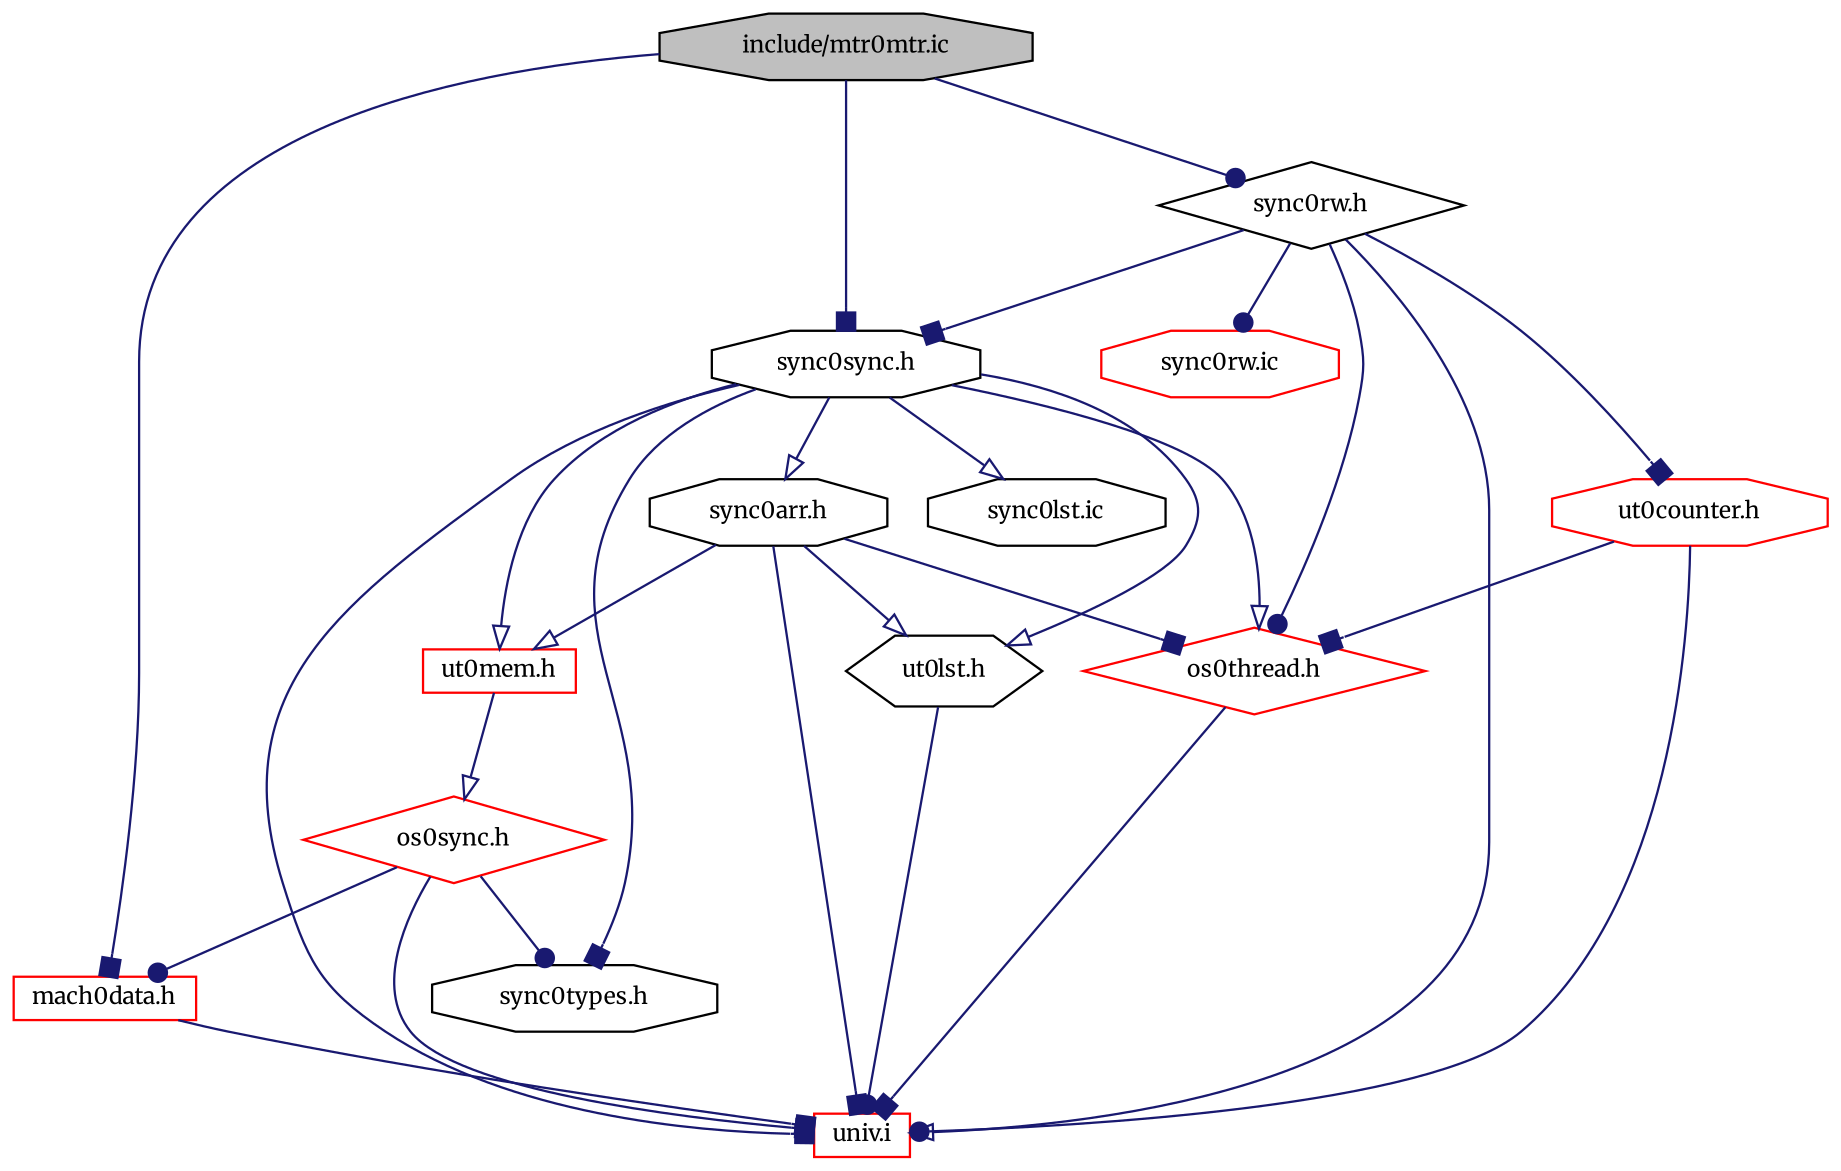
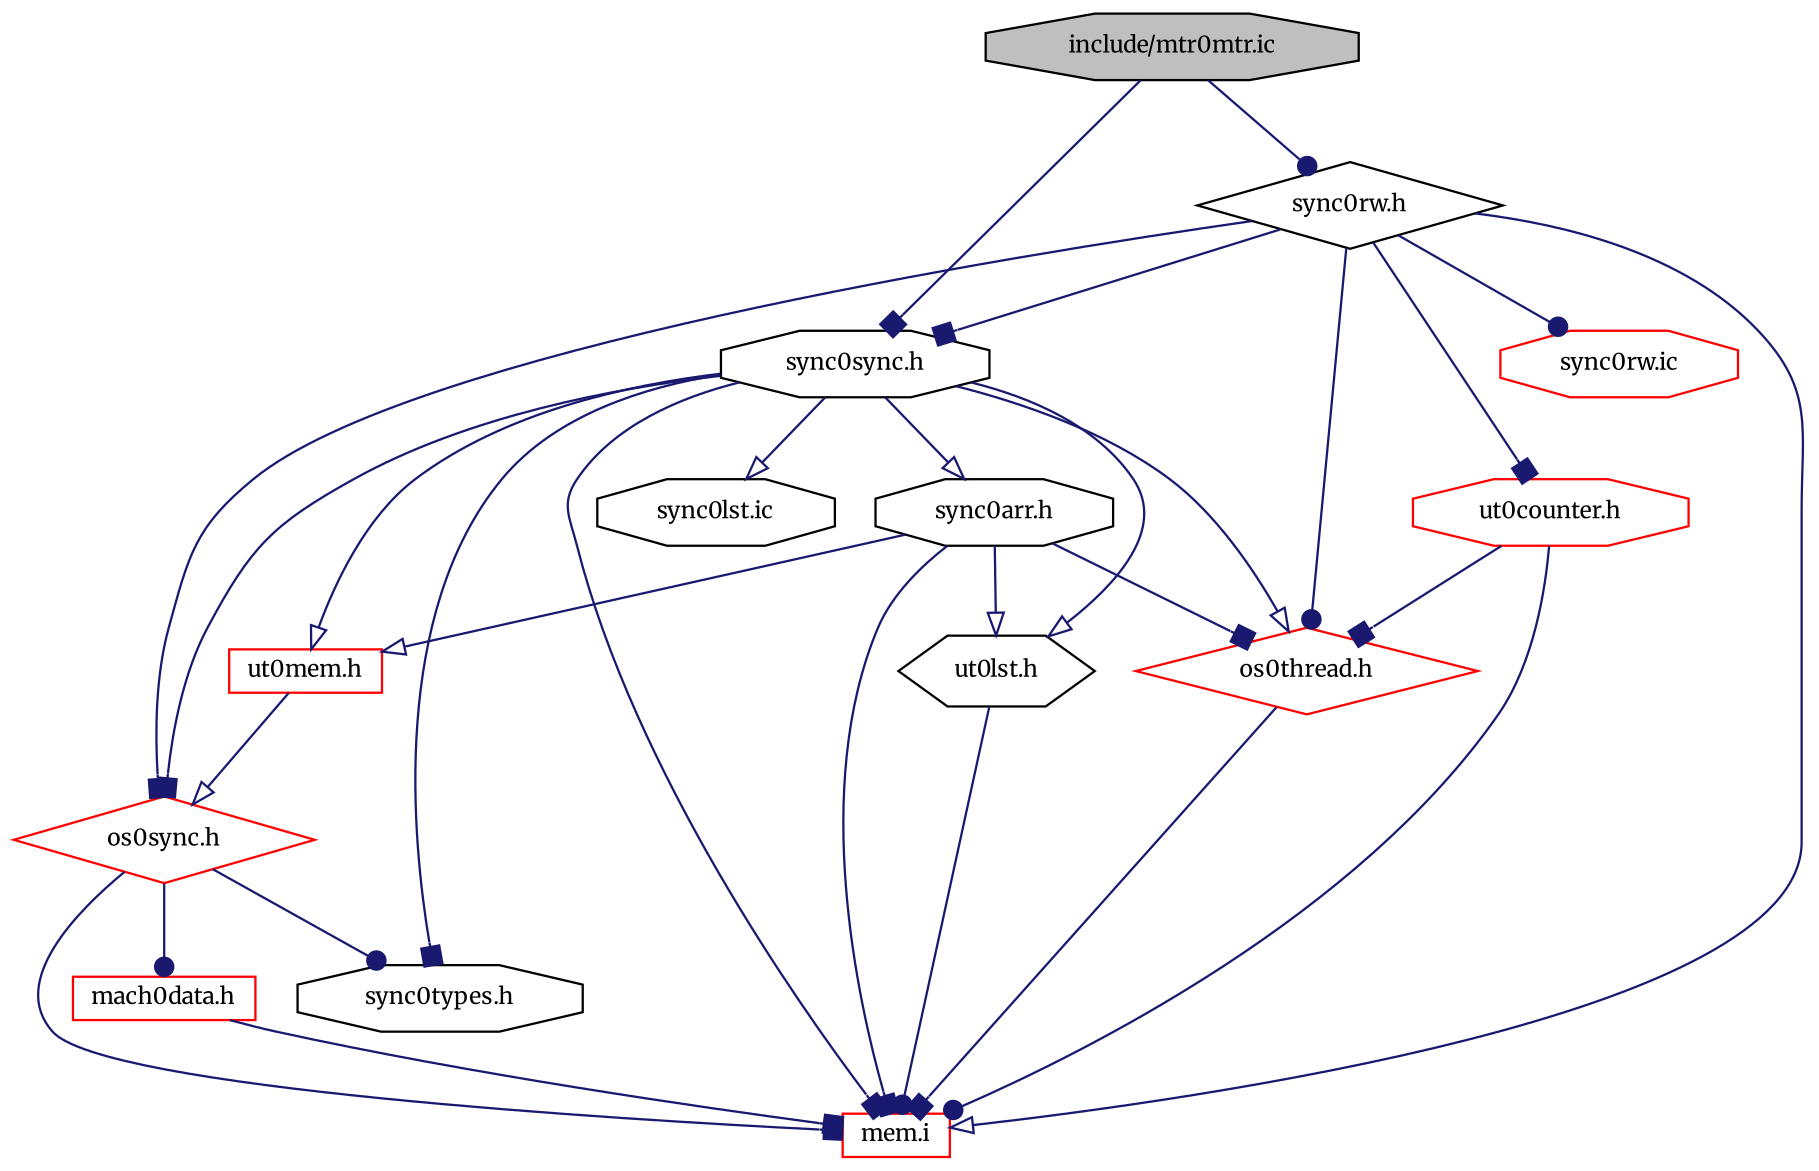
  digraph {
    fontname=Merriweather
    node [color=black fontname=Merriweather fontsize=10 shape=octagon]
    edge [arrowhead=box color=midnightblue fontname=Merriweather fontsize=10 labelfontname=FreeSans labelfontsize=10 style=solid]
    n1 [fillcolor=grey75 fontcolor=black height=0.2 label="include/mtr0mtr.ic" style=filled width=0.4]
    n2 [height=0.2 label="sync0sync.h" width=0.4]
    n3 [height=0.2 label="sync0rw.h" shape=diamond width=0.4]
    n4 [color=red height=0.2 label="mach0data.h" shape=box width=0.4]
-   n5 [color=red height=0.2 label="univ.i" shape=box width=0.4]
+   n5 [color=red height=0.2 label="mem.i" shape=box width=0.4]
    n6 [height=0.2 label="sync0types.h" width=0.4]
    n7 [height=0.2 label="ut0lst.h" shape=hexagon width=0.4]
    n8 [color=red height=0.2 label="ut0mem.h" shape=box width=0.4]
    n9 [color=red height=0.2 label="os0sync.h" shape=diamond width=0.4]
    n10 [color=red height=0.2 label="os0thread.h" shape=diamond width=0.4]
    n11 [height=0.2 label="sync0arr.h" width=0.4]
    n12 [height=0.2 label="sync0lst.ic" width=0.4]
    n13 [color=red height=0.2 label="ut0counter.h" width=0.4]
    n14 [color=red height=0.2 label="sync0rw.ic" width=0.4]
    n1 -> n2
    n1 -> n3 [arrowhead=dot]
-   n1 -> n4
    n2 -> n5
    n2 -> n6
    n2 -> n7 [arrowhead=onormal]
    n2 -> n8 [arrowhead=onormal]
+   n2 -> n9
    n2 -> n10 [arrowhead=onormal]
    n2 -> n11 [arrowhead=onormal]
    n2 -> n12 [arrowhead=onormal]
    n3 -> n2
    n3 -> n5 [arrowhead=onormal]
+   n3 -> n9
    n3 -> n10 [arrowhead=dot]
    n3 -> n13
    n3 -> n14 [arrowhead=dot]
    n4 -> n5
    n7 -> n5 [arrowhead=dot]
    n8 -> n9 [arrowhead=onormal]
    n9 -> n4 [arrowhead=dot]
    n9 -> n5
    n9 -> n6 [arrowhead=dot]
    n10 -> n5
    n11 -> n5
    n11 -> n7 [arrowhead=onormal]
    n11 -> n8 [arrowhead=onormal]
    n11 -> n10
    n13 -> n5 [arrowhead=dot]
    n13 -> n10
  }
